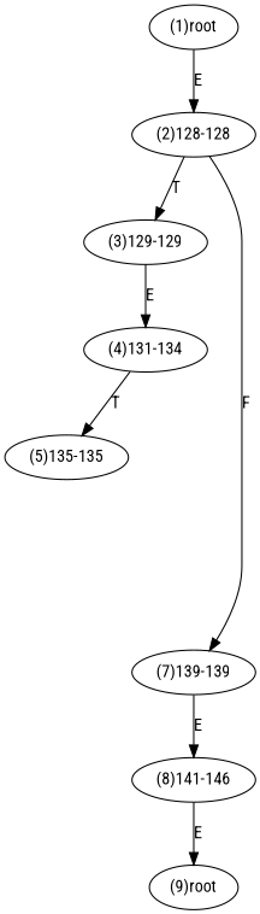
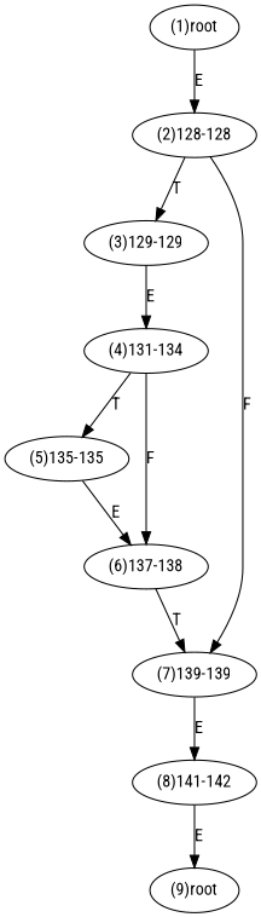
  digraph {
    fontname="Roboto Condensed"
    node [fontname="Roboto Condensed"]
    edge [fontname="Roboto Condensed"]
    n1 [label="(1)root"]
    n2 [label="(2)128-128"]
    n3 [label="(3)129-129"]
    n4 [label="(7)139-139"]
    n5 [label="(4)131-134"]
    n6 [label="(5)135-135"]
-   n8 [label="(8)141-146"]
+   n7 [label="(6)137-138"]
+   n8 [label="(8)141-142"]
    n9 [label="(9)root"]
    n1 -> n2 [label=E]
    n2 -> n3 [label=T]
    n2 -> n4 [label=F]
    n3 -> n5 [label=E]
    n4 -> n8 [label=E]
    n5 -> n6 [label=T]
+   n5 -> n7 [label=F]
+   n6 -> n7 [label=E]
+   n7 -> n4 [label=T]
    n8 -> n9 [label=E]
  }
